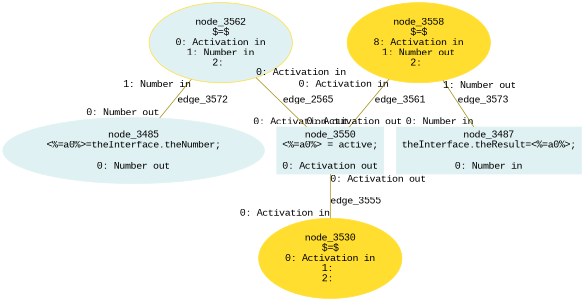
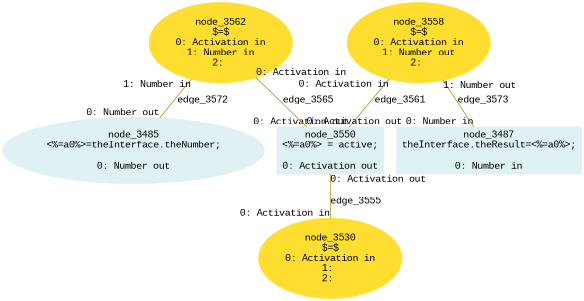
  digraph {
    fontname="Liberation Mono"
    node [color="#dff1f2" fontname="Liberation Mono" shape=ellipse style=filled]
    edge [arrowHead=none arrowsize=1 color="#9d8400" dir=none fontname="Liberation Mono" headlabel="0: Activation out" taillabel="0: Activation in"]
    n1 [label="node_3485\n<%=a0%>=theInterface.theNumber;\n\n0: Number out"]
    n2 [label="node_3487\ntheInterface.theResult=<%=a0%>;\n\n0: Number in" shape=box]
    n3 [color="#ffde2f" label="node_3530\n$=$\n0: Activation in\n1: \n2: "]
    n4 [label="node_3550\n<%=a0%> = active;\n\n0: Activation out" shape=box]
-   n5 [color="#ffde2f" label="node_3558\n$=$\n8: Activation in\n1: Number out\n2: "]
-   n6 [color="#ffde2f" label="node_3562\n$=$\n0: Activation in\n1: Number in\n2: " fillcolor="#dff1f2"]
+   n5 [color="#ffde2f" label="node_3558\n$=$\n0: Activation in\n1: Number out\n2: "]
+   n6 [color="#ffde2f" label="node_3562\n$=$\n0: Activation in\n1: Number in\n2: "]
    n4 -> n3 [headlabel="0: Activation in" label=edge_3555 taillabel="0: Activation out"]
    n5 -> n2 [headlabel="0: Number in" label=edge_3573 taillabel="1: Number out"]
    n5 -> n4 [label=edge_3561]
    n6 -> n1 [headlabel="0: Number out" label=edge_3572 taillabel="1: Number in"]
-   n6 -> n4 [label=edge_2565]
+   n6 -> n4 [label=edge_3565]
  }
